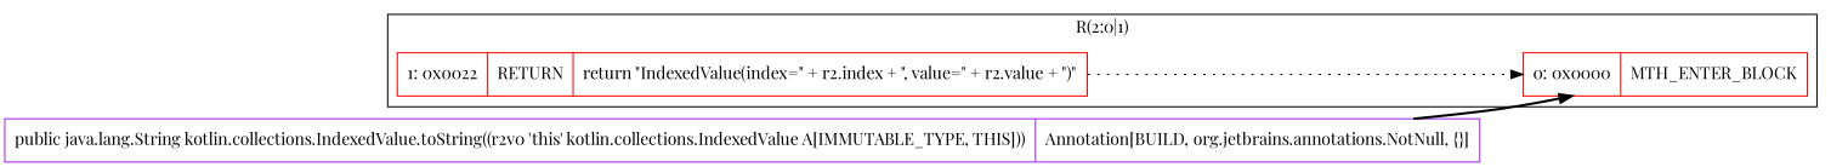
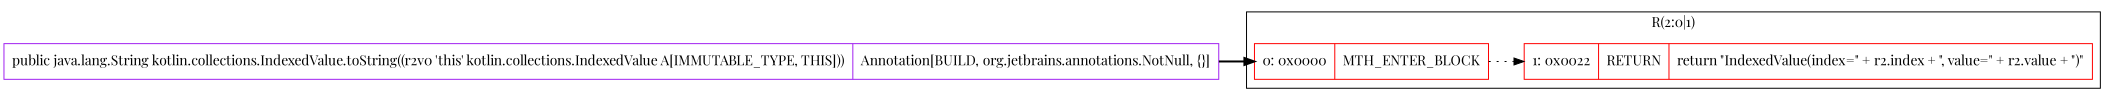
  digraph {
    rankdir=LR
    fontname="Playfair Display"
    node [color=red shape=record fontname="Playfair Display"]
    edge [fontname="Playfair Display"]
    n1 [label="{0\:\ 0x0000|MTH_ENTER_BLOCK\l}"]
    n2 [label="{1\:\ 0x0022|RETURN\l|return \"IndexedValue(index=\" + r2.index + \", value=\" + r2.value + \")\"\l}"]
    n3 [label="{public java.lang.String kotlin.collections.IndexedValue.toString((r2v0 'this' kotlin.collections.IndexedValue A[IMMUTABLE_TYPE, THIS]))  | Annotation[BUILD, org.jetbrains.annotations.NotNull, \{\}]\l}" color=purple]
    subgraph cluster_1 {
      label="R(2:0|1)"
      n1
      n2
    }
-   n2 -> n1 [style=dotted]
+   n1 -> n2 [style=dotted]
    n3 -> n1 [style=bold]
  }
